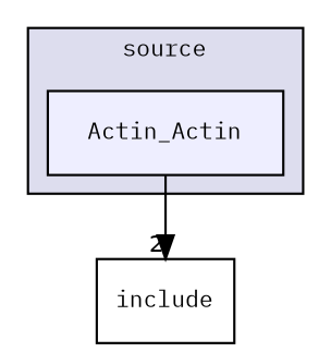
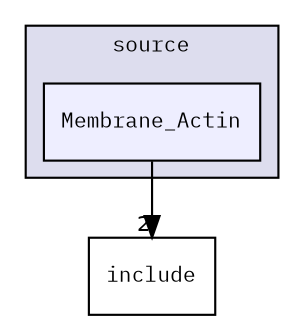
  digraph {
    compound=true
    fontname="IBM Plex Mono"
    node [fontname="IBM Plex Mono" fontsize=10 shape=box]
-   n1 [fillcolor="#eeeeff" label=Actin_Actin pencolor=black style=filled]
+   n1 [fillcolor="#eeeeff" label=Membrane_Actin pencolor=black style=filled]
    n2 [label=include]
    subgraph cluster_1 {
      bgcolor="#ddddee"
      fontsize=10
      label=source
      pencolor=black
      n1
    }
    n1 -> n2 [headlabel=2 labeldistance=1.5 labelfontname=Helvetica labelfontsize=10 fontname="IBM Plex Mono"]
  }
